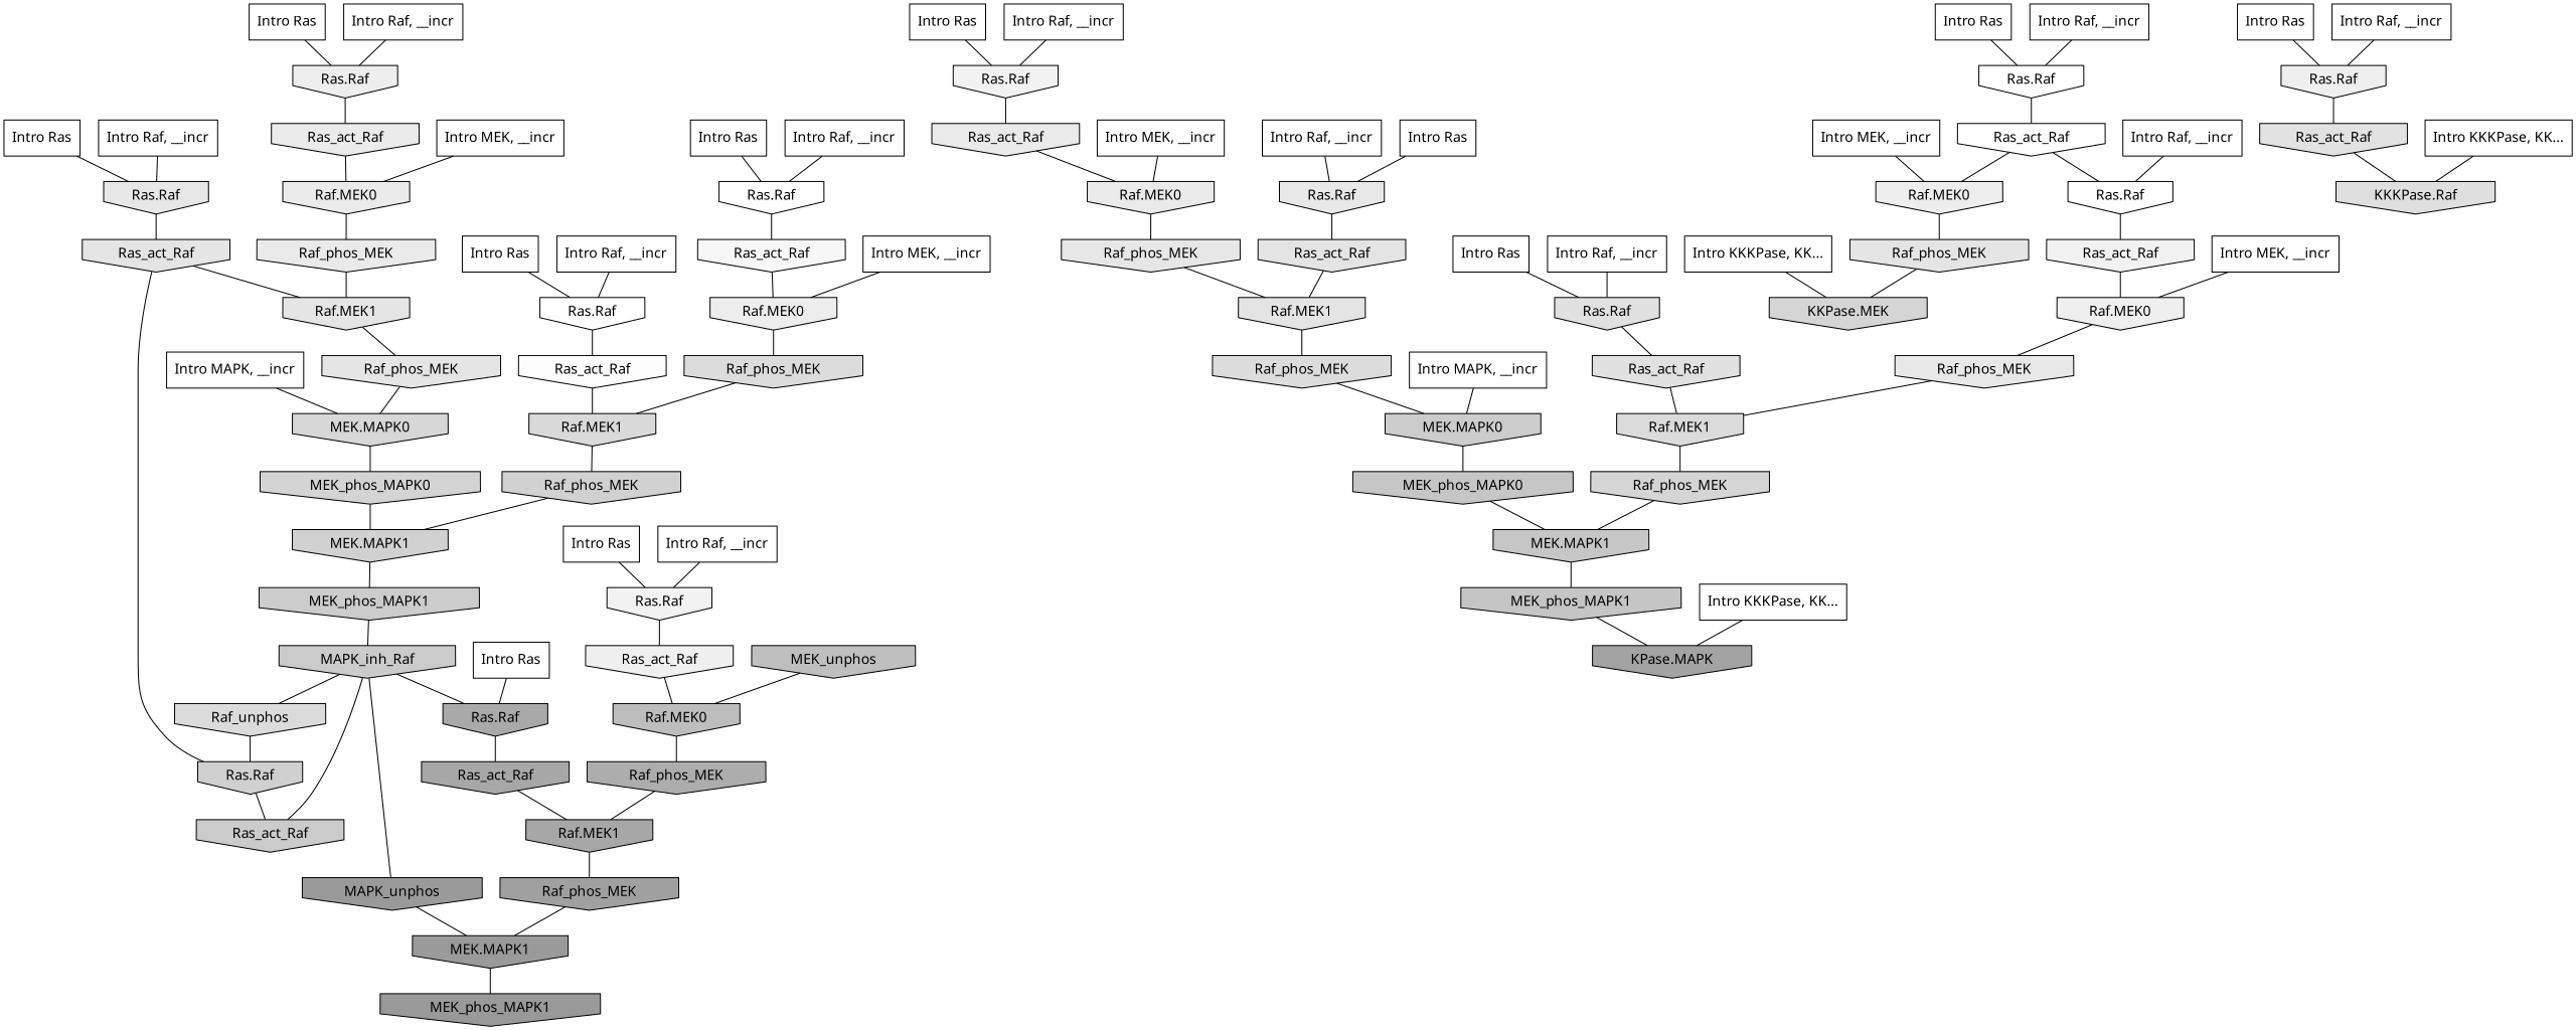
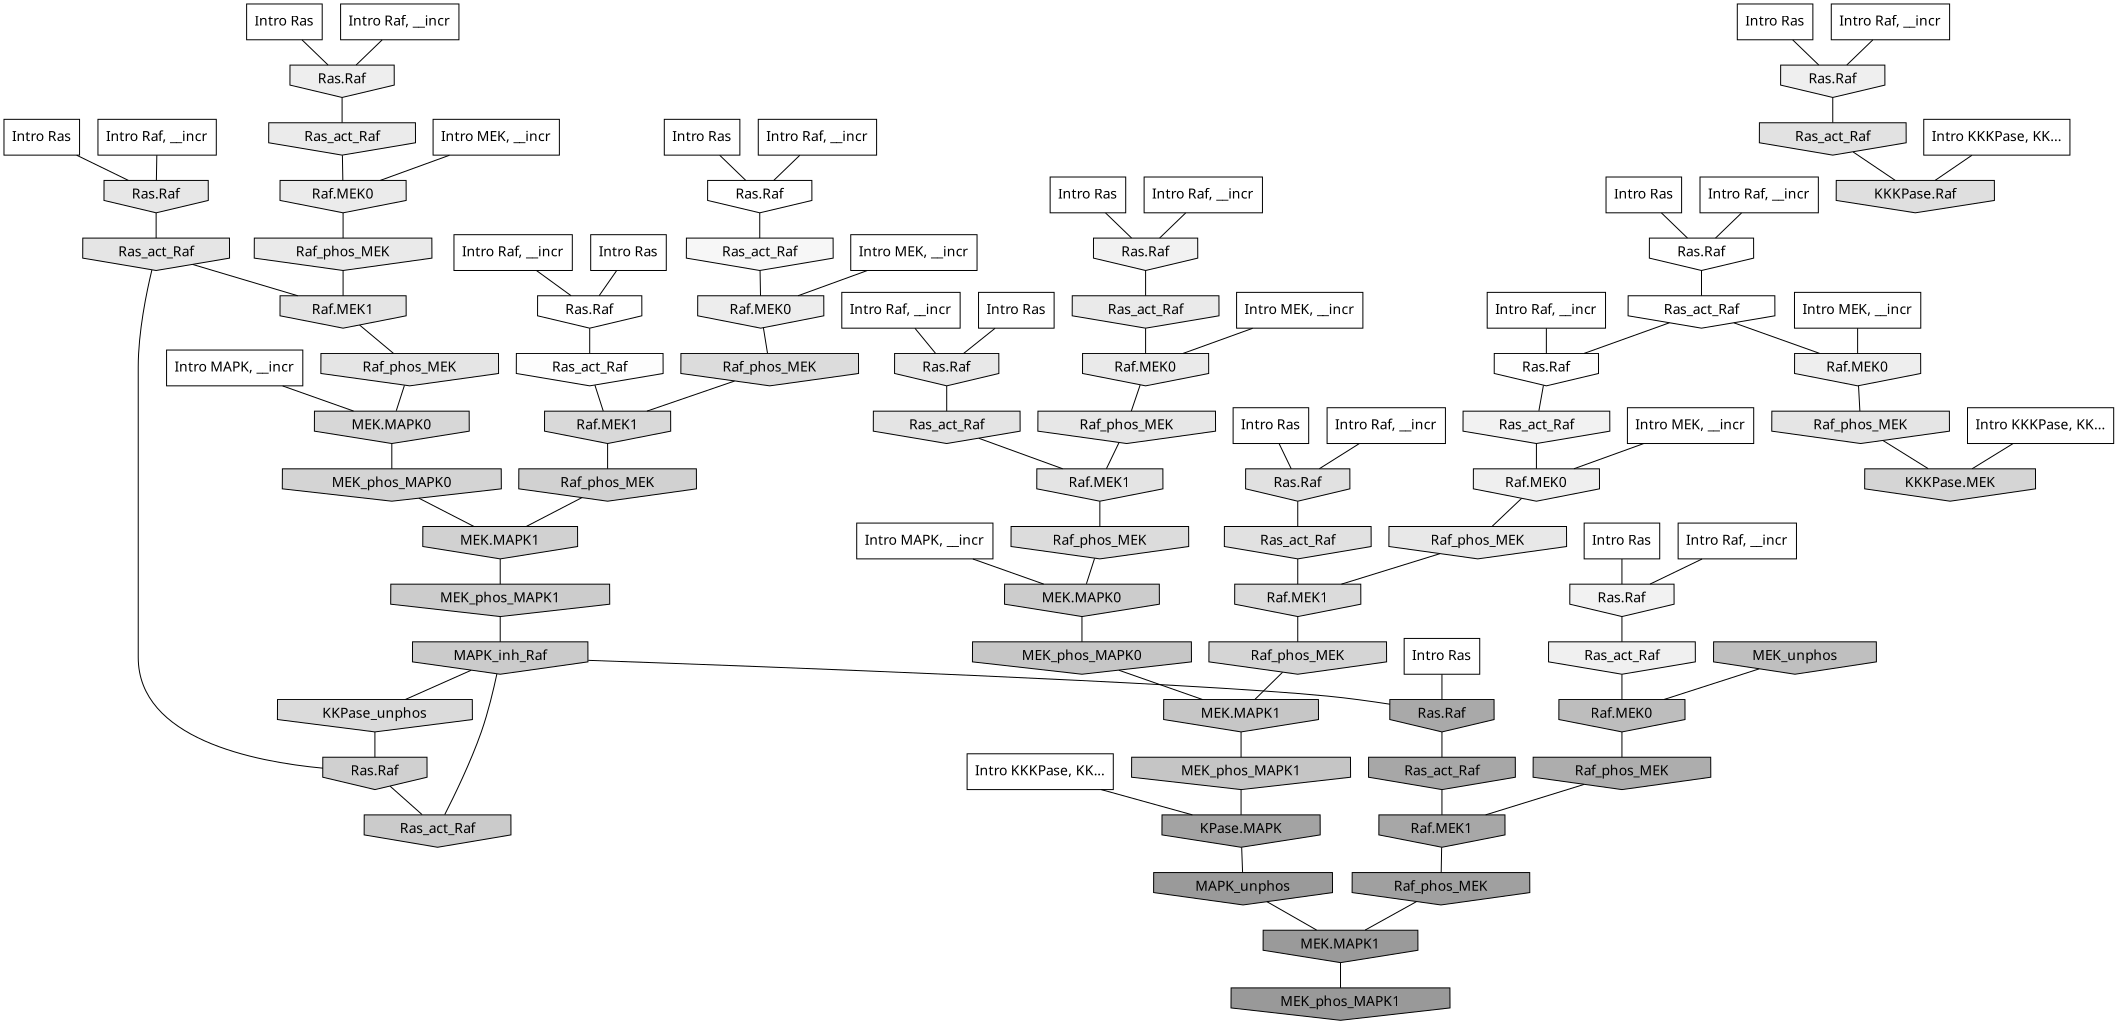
  digraph {
    rankdir=TB
    ranksep=0.30
    node [fillcolor="0.000 0.000 1.000" fontname="CMU Serif" shape=invhouse style=filled]
    edge [color="0.000 0.000 0.000" dir=none fontname="CMU Serif"]
    n1 [label="Intro Ras" shape=rectangle]
    n2 [fillcolor="0.000 0.000 0.904" label="Ras.Raf"]
    n3 [fillcolor="0.000 0.000 0.898" label=Ras_act_Raf]
    n4 [label="Intro Ras" shape=rectangle]
    n5 [fillcolor="0.000 0.000 0.948" label="Ras.Raf"]
    n6 [fillcolor="0.000 0.000 0.939" label=Ras_act_Raf]
    n7 [label="Intro Ras" shape=rectangle]
    n8 [label="Ras.Raf"]
    n9 [fillcolor="0.000 0.000 0.965" label=Ras_act_Raf]
    n10 [label="Intro Ras" shape=rectangle]
    n11 [fillcolor="0.000 0.000 0.910" label="Ras.Raf"]
    n12 [fillcolor="0.000 0.000 0.893" label=Ras_act_Raf]
    n13 [label="Intro Ras" shape=rectangle]
    n14 [fillcolor="0.000 0.000 0.949" label="Ras.Raf"]
    n15 [fillcolor="0.000 0.000 0.917" label=Ras_act_Raf]
    n16 [label="Intro Ras" shape=rectangle]
    n17 [label="Ras.Raf"]
    n18 [fillcolor="0.000 0.000 0.989" label=Ras_act_Raf]
    n19 [label="Intro Ras" shape=rectangle]
    n20 [fillcolor="0.000 0.000 0.882" label="Ras.Raf"]
    n21 [fillcolor="0.000 0.000 0.879" label=Ras_act_Raf]
    n22 [label="Intro Ras" shape=rectangle]
    n23 [fillcolor="0.000 0.000 0.930" label="Ras.Raf"]
    n24 [fillcolor="0.000 0.000 0.918" label=Ras_act_Raf]
    n25 [label="Intro Ras" shape=rectangle]
    n26 [fillcolor="0.000 0.000 0.664" label="Ras.Raf"]
    n27 [fillcolor="0.000 0.000 0.654" label=Ras_act_Raf]
    n28 [label="Intro Ras" shape=rectangle]
    n29 [fillcolor="0.000 0.000 0.936" label="Ras.Raf"]
    n30 [fillcolor="0.000 0.000 0.886" label=Ras_act_Raf]
    n31 [label="Intro Ras" shape=rectangle]
    n32 [label="Ras.Raf"]
    n33 [fillcolor="0.000 0.000 0.997" label=Ras_act_Raf]
    n34 [label="Intro Raf, __incr" shape=rectangle]
    n35 [label="Intro Raf, __incr" shape=rectangle]
    n36 [label="Intro Raf, __incr" shape=rectangle]
    n37 [label="Intro Raf, __incr" shape=rectangle]
    n38 [label="Intro Raf, __incr" shape=rectangle]
    n39 [label="Intro Raf, __incr" shape=rectangle]
    n40 [label="Intro Raf, __incr" shape=rectangle]
    n41 [label="Intro Raf, __incr" shape=rectangle]
    n42 [label="Intro Raf, __incr" shape=rectangle]
    n43 [label="Intro Raf, __incr" shape=rectangle]
    n44 [label="Intro Raf, __incr" shape=rectangle]
    n45 [fillcolor="0.000 0.000 0.994" label="Ras.Raf"]
    n46 [fillcolor="0.000 0.000 0.947" label=Ras_act_Raf]
    n47 [label="Intro MEK, __incr" shape=rectangle]
    n48 [fillcolor="0.000 0.000 0.926" label="Raf.MEK0"]
    n49 [fillcolor="0.000 0.000 0.860" label=Raf_phos_MEK]
    n50 [label="Intro MEK, __incr" shape=rectangle]
    n51 [fillcolor="0.000 0.000 0.918" label="Raf.MEK0"]
    n52 [fillcolor="0.000 0.000 0.915" label=Raf_phos_MEK]
    n53 [label="Intro MEK, __incr" shape=rectangle]
    n54 [fillcolor="0.000 0.000 0.936" label="Raf.MEK0"]
    n55 [fillcolor="0.000 0.000 0.908" label=Raf_phos_MEK]
    n56 [label="Intro MEK, __incr" shape=rectangle]
    n57 [fillcolor="0.000 0.000 0.917" label="Raf.MEK0"]
    n58 [fillcolor="0.000 0.000 0.904" label=Raf_phos_MEK]
    n59 [label="Intro MEK, __incr" shape=rectangle]
    n60 [fillcolor="0.000 0.000 0.930" label="Raf.MEK0"]
    n61 [fillcolor="0.000 0.000 0.898" label=Raf_phos_MEK]
    n62 [label="Intro MAPK, __incr" shape=rectangle]
    n63 [fillcolor="0.000 0.000 0.841" label="MEK.MAPK0"]
    n64 [fillcolor="0.000 0.000 0.831" label=MEK_phos_MAPK0]
    n65 [label="Intro MAPK, __incr" shape=rectangle]
    n66 [fillcolor="0.000 0.000 0.798" label="MEK.MAPK0"]
    n67 [fillcolor="0.000 0.000 0.774" label=MEK_phos_MAPK0]
    n68 [label="Intro KKKPase, KK..." shape=rectangle]
    n69 [fillcolor="0.000 0.000 0.875" label="KKKPase.Raf"]
    n70 [label="Intro KKKPase, KK..." shape=rectangle]
-   n71 [fillcolor="0.000 0.000 0.833" label="KKPase.MEK"]
+   n71 [fillcolor="0.000 0.000 0.833" label="KKKPase.MEK"]
    n72 [label="Intro KKKPase, KK..." shape=rectangle]
    n73 [fillcolor="0.000 0.000 0.638" label="KPase.MAPK"]
    n74 [fillcolor="0.000 0.000 0.605" label=MAPK_unphos]
    n75 [fillcolor="0.000 0.000 0.850" label="Raf.MEK1"]
    n76 [fillcolor="0.000 0.000 0.820" label=Raf_phos_MEK]
    n77 [fillcolor="0.000 0.000 0.742" label="Raf.MEK0"]
    n78 [fillcolor="0.000 0.000 0.677" label=Raf_phos_MEK]
    n79 [fillcolor="0.000 0.000 0.859" label="Raf.MEK1"]
    n80 [fillcolor="0.000 0.000 0.898" label="Raf.MEK1"]
    n81 [fillcolor="0.000 0.000 0.893" label="Raf.MEK1"]
    n82 [fillcolor="0.000 0.000 0.896" label=Raf_phos_MEK]
    n83 [fillcolor="0.000 0.000 0.835" label=Raf_phos_MEK]
    n84 [fillcolor="0.000 0.000 0.813" label="Ras.Raf"]
    n85 [fillcolor="0.000 0.000 0.861" label=Raf_phos_MEK]
    n86 [fillcolor="0.000 0.000 0.795" label=Ras_act_Raf]
-   n87 [fillcolor="0.000 0.000 0.859" label=Raf_unphos]
+   n87 [fillcolor="0.000 0.000 0.859" label=KKPase_unphos]
    n88 [fillcolor="0.000 0.000 0.774" label="MEK.MAPK1"]
    n89 [fillcolor="0.000 0.000 0.820" label="MEK.MAPK1"]
    n90 [fillcolor="0.000 0.000 0.770" label=MEK_phos_MAPK1]
    n91 [fillcolor="0.000 0.000 0.747" label=MEK_unphos]
    n92 [fillcolor="0.000 0.000 0.799" label=MEK_phos_MAPK1]
    n93 [fillcolor="0.000 0.000 0.795" label=MAPK_inh_Raf]
    n94 [fillcolor="0.000 0.000 0.653" label="Raf.MEK1"]
    n95 [fillcolor="0.000 0.000 0.626" label=Raf_phos_MEK]
    n96 [fillcolor="0.000 0.000 0.605" label="MEK.MAPK1"]
    n97 [fillcolor="0.000 0.000 0.600" label=MEK_phos_MAPK1]
    n1 -> n2
    n2 -> n3
    n3 -> n80
    n3 -> n84
    n4 -> n5
    n5 -> n6
    n6 -> n77
    n7 -> n8
    n8 -> n9
    n9 -> n48
    n10 -> n11
    n11 -> n12
    n12 -> n81
    n13 -> n14
    n14 -> n15
    n15 -> n57
    n16 -> n17
    n17 -> n18
    n18 -> n75
    n19 -> n20
    n20 -> n21
    n21 -> n79
    n22 -> n23
    n23 -> n24
    n24 -> n51
    n25 -> n26
    n26 -> n27
    n27 -> n94
    n28 -> n29
    n29 -> n30
    n30 -> n69
    n31 -> n32
    n32 -> n33
    n33 -> n45
    n33 -> n60
    n34 -> n23
    n35 -> n29
    n36 -> n14
    n37 -> n2
    n38 -> n8
    n39 -> n17
    n40 -> n32
    n41 -> n11
    n42 -> n5
    n43 -> n20
    n44 -> n45
    n45 -> n46
    n46 -> n54
    n47 -> n48
    n48 -> n49
    n49 -> n75
    n50 -> n51
    n51 -> n52
    n52 -> n80
    n53 -> n54
    n54 -> n55
    n55 -> n79
    n56 -> n57
    n57 -> n58
    n58 -> n81
    n59 -> n60
    n60 -> n61
    n61 -> n71
    n62 -> n63
    n63 -> n64
    n64 -> n89
    n65 -> n66
    n66 -> n67
    n67 -> n88
    n68 -> n69
    n70 -> n71
    n72 -> n73
-   n93 -> n74
+   n73 -> n74
    n74 -> n96
    n75 -> n76
    n76 -> n89
    n77 -> n78
    n78 -> n94
    n79 -> n83
    n80 -> n82
    n81 -> n85
    n82 -> n63
    n83 -> n88
    n84 -> n86
    n85 -> n66
    n86 -> n93
    n87 -> n84
    n88 -> n90
    n89 -> n92
    n90 -> n73
    n91 -> n77
    n92 -> n93
    n93 -> n26
    n93 -> n87
    n94 -> n95
    n95 -> n96
    n96 -> n97
  }
